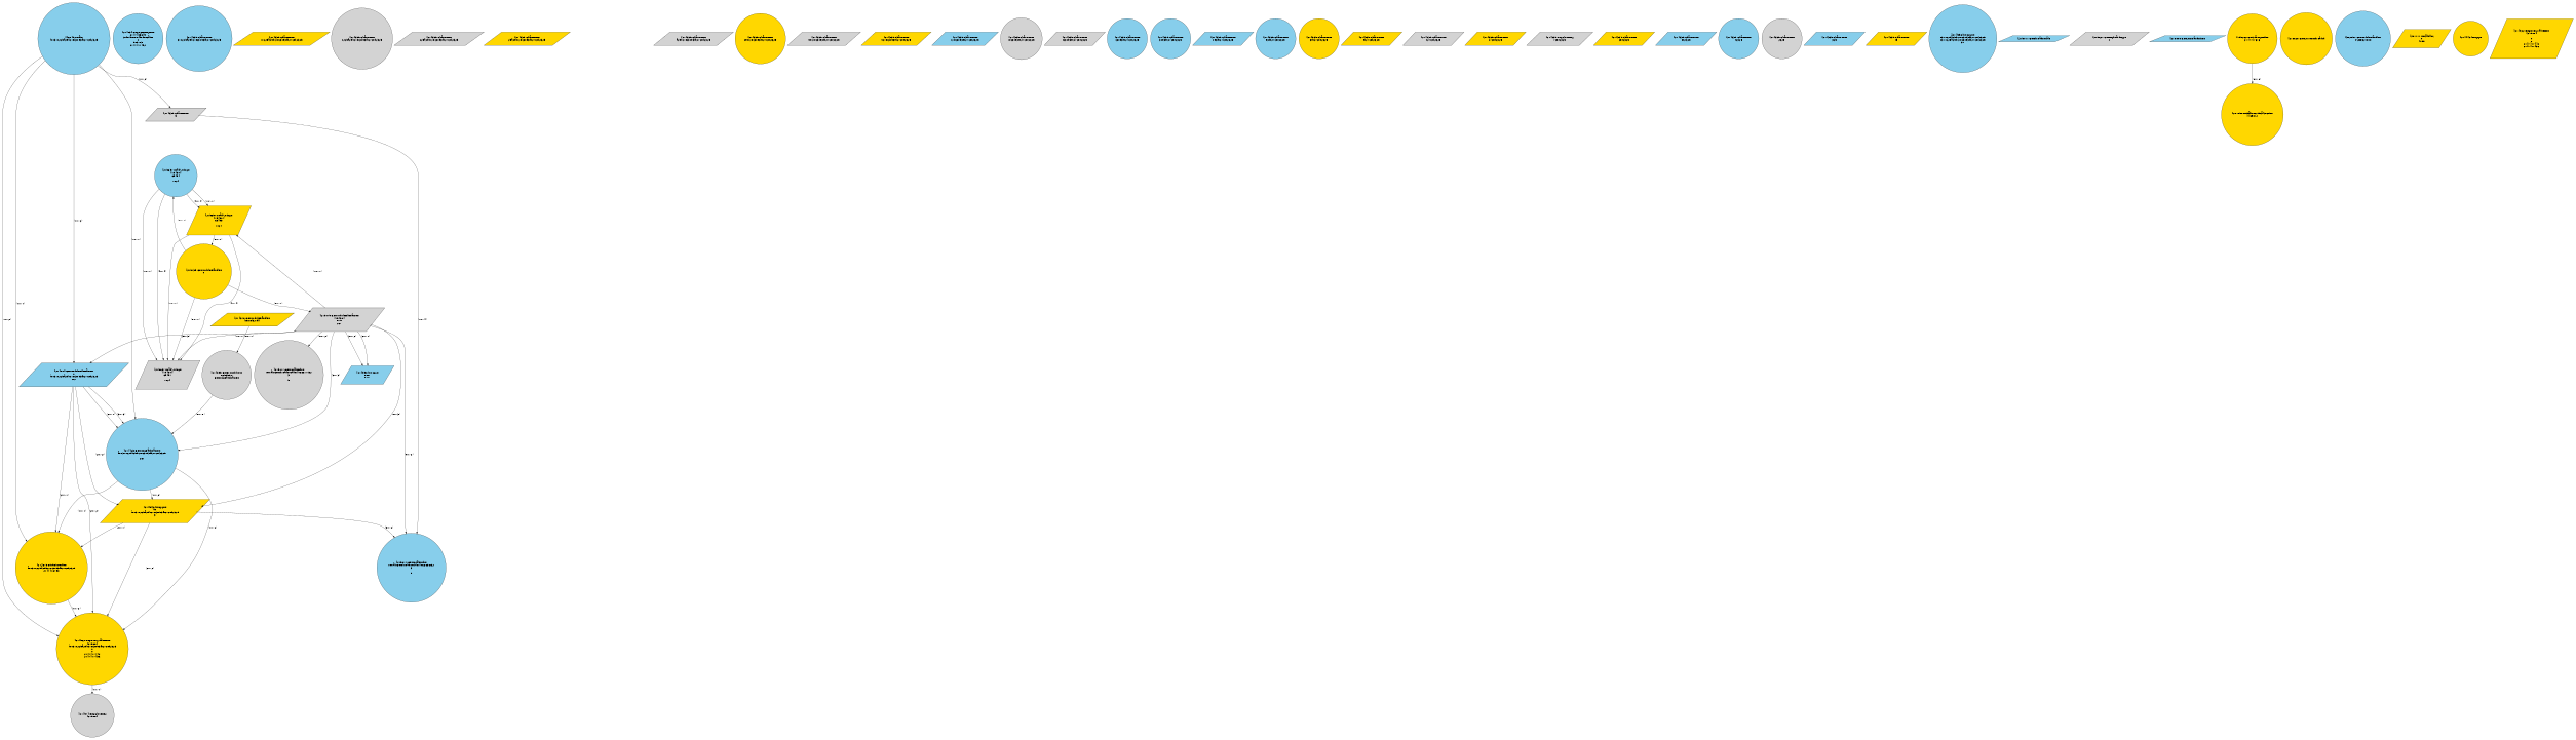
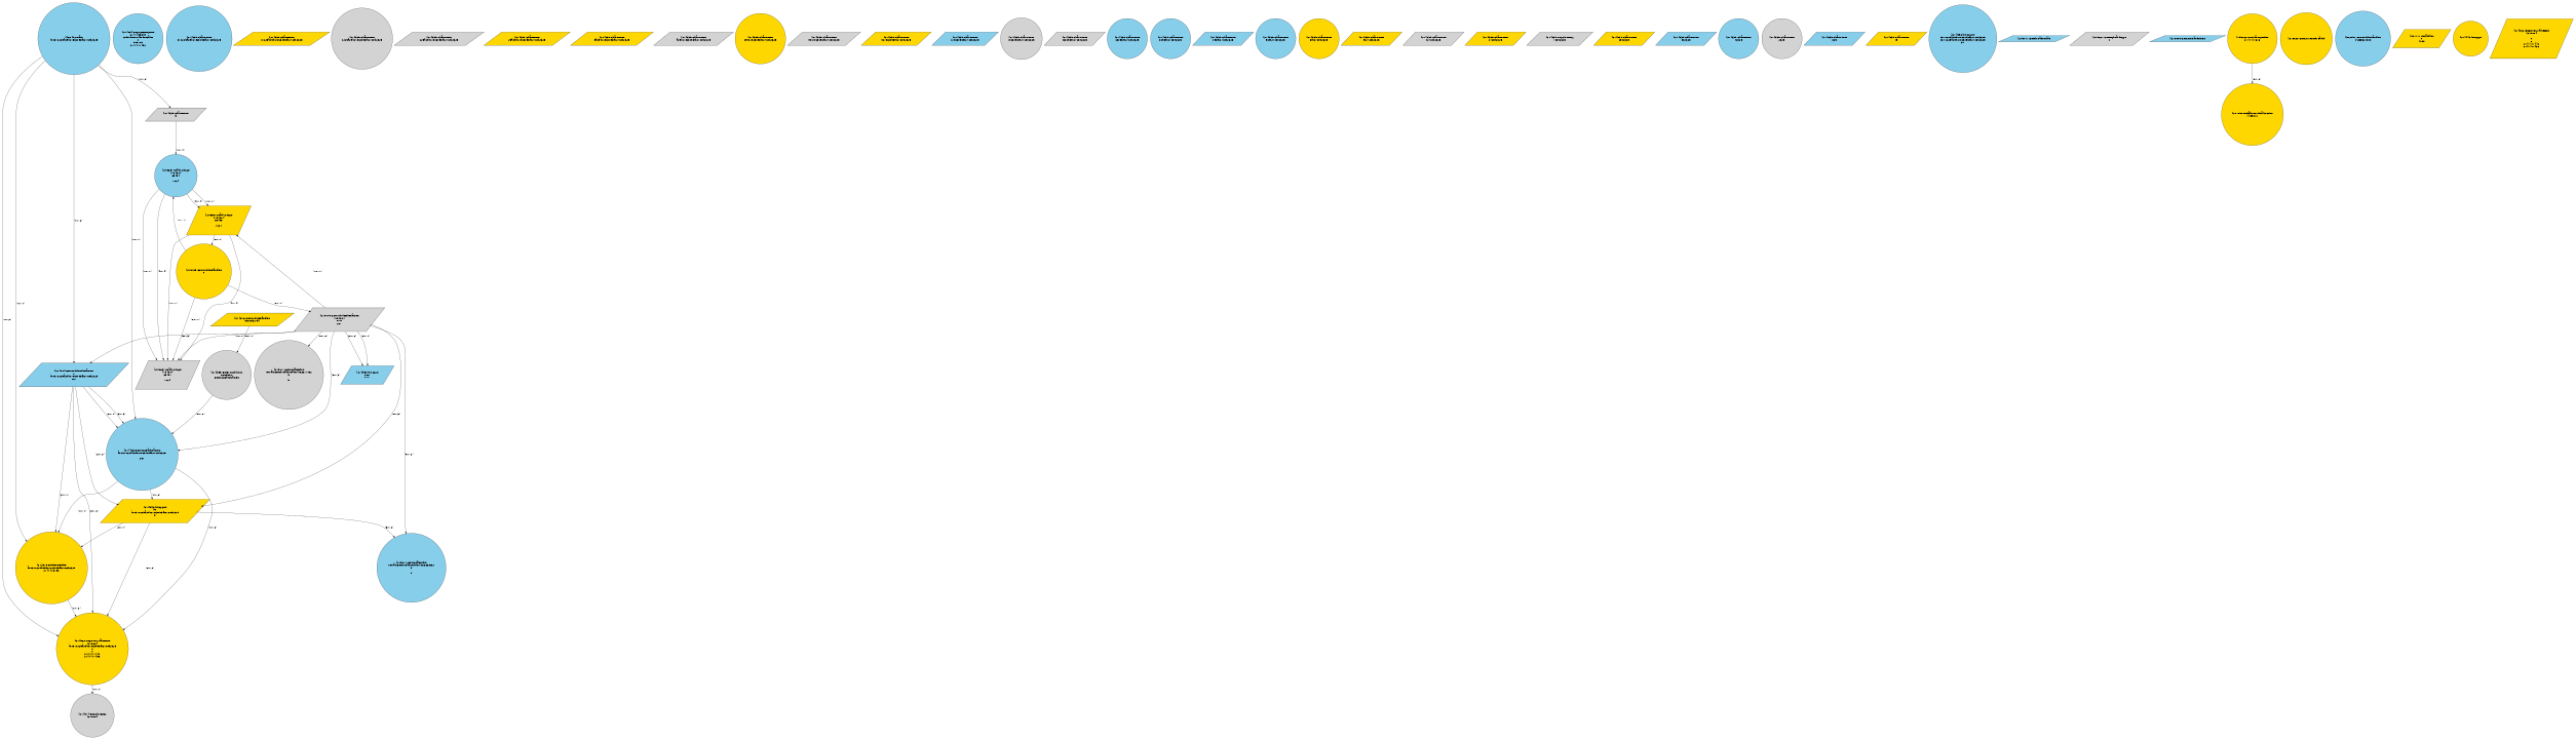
  digraph {
    node [fillcolor=gold shape=parallelogram style=filled]
    n1 [fillcolor=skyblue label="4460452.main\na00310225a29bc1ec3093fb27ced2325" shape=circle]
    n2 [fillcolor=skyblue label="4214804.GetModuleFileNameA\n0\na00310225a29bc1ec3093fb27ced2325\n261"]
    n3 [fillcolor=skyblue label="4214425.GetLongPathNameA\na00310225a29bc1ec3093fb27ced2325\n\n261" shape=circle]
    n4 [label="4214615.FindFirstFileA\na00310225a29bc1ec3093fb27ced2325\n2147416798" shape=circle]
    n5 [label="4214922.RegQueryValueExA\n4219084\na00310225a29bc1ec3093fb27ced2325\n0\n0\n2147417442\n2147417436" shape=circle]
    n6 [fillcolor=lightgrey label="4214335.CharNextA\n5"]
    n7 [label="4214543.lstrcpynA\na0\na00310225a29bc1ec3093fb27ced2325\n3"]
    n8 [fillcolor=skyblue label="4215017.GetLocaleInfoA\nretval_GetThreadLocale_4066636_32\n3\n\n5" shape=circle]
    n9 [fillcolor=lightgrey label="4214974.RegCloseKey\n4219084" shape=circle]
    n10 [label="4219135.GetModuleHandleA\n0" shape=circle]
    n11 [fillcolor=lightgrey label="4219079.GetModuleFileNameA\n4194304\nPZM\n261"]
    n12 [fillcolor=skyblue label="4215697.LoadStringA\n4194304\n65494\n\n1024" shape=circle]
    n13 [fillcolor=lightgrey label="4215697.LoadStringA\n4194304\n65491\n\n1024"]
    n14 [label="4215697.LoadStringA\n4194304\n65493\n\n1024"]
    n15 [fillcolor=skyblue label="4214998.lstrcpyA\nPZM\nPZM"]
    n16 [fillcolor=lightgrey label="4215017.GetLocaleInfoA\nretval_GetThreadLocale_4066617_32\n3\n\n5" shape=circle]
    n17 [fillcolor=skyblue label="4214834.RegOpenKeyExA\n2147483649\nSoftware\Borland\Locales\n0\n983103\n2147417452" shape=circle]
    n18 [label="4214378.GetModuleHandleA\nkernel32.dll"]
    n19 [fillcolor=lightgrey label="4214395.GetProcAddress\n6295592\nGetLongPathNameA" shape=circle]
    n20 [fillcolor=skyblue label="4214335.CharNextA\n310225a29bc1ec3093fb27ced2325" shape=circle]
    n21 [label="4214335.CharNextA\n10225a29bc1ec3093fb27ced2325"]
    n22 [fillcolor=lightgrey label="4214335.CharNextA\n0225a29bc1ec3093fb27ced2325" shape=circle]
    n23 [fillcolor=lightgrey label="4214335.CharNextA\n225a29bc1ec3093fb27ced2325"]
    n24 [label="4214335.CharNextA\n25a29bc1ec3093fb27ced2325"]
+   n25 [label="4214335.CharNextA\n5a29bc1ec3093fb27ced2325"]
    n26 [fillcolor=lightgrey label="4214335.CharNextA\na29bc1ec3093fb27ced2325"]
    n27 [label="4214335.CharNextA\n29bc1ec3093fb27ced2325" shape=circle]
    n28 [fillcolor=lightgrey label="4214335.CharNextA\n9bc1ec3093fb27ced2325"]
    n29 [label="4214335.CharNextA\nbc1ec3093fb27ced2325"]
    n30 [fillcolor=skyblue label="4214335.CharNextA\nc1ec3093fb27ced2325"]
    n31 [fillcolor=lightgrey label="4214335.CharNextA\n1ec3093fb27ced2325" shape=circle]
    n32 [fillcolor=lightgrey label="4214335.CharNextA\nec3093fb27ced2325"]
    n33 [fillcolor=skyblue label="4214335.CharNextA\nc3093fb27ced2325" shape=circle]
    n34 [fillcolor=skyblue label="4214335.CharNextA\n3093fb27ced2325" shape=circle]
    n35 [fillcolor=skyblue label="4214335.CharNextA\n093fb27ced2325"]
    n36 [fillcolor=skyblue label="4214335.CharNextA\n93fb27ced2325" shape=circle]
    n37 [label="4214335.CharNextA\n3fb27ced2325" shape=circle]
    n38 [label="4214335.CharNextA\nfb27ced2325"]
    n39 [fillcolor=lightgrey label="4214335.CharNextA\nb27ced2325"]
    n40 [label="4214335.CharNextA\n27ced2325"]
    n41 [fillcolor=lightgrey label="4214335.RegCloseKey\n7ced2325"]
    n42 [label="4214335.CharNextA\nced2325"]
    n43 [fillcolor=skyblue label="4214335.CharNextA\ned2325"]
    n44 [fillcolor=skyblue label="4214335.CharNextA\nd2325" shape=circle]
    n45 [fillcolor=lightgrey label="4214335.CharNextA\n2325" shape=circle]
    n46 [fillcolor=skyblue label="4214335.CharNextA\n325"]
    n47 [label="4214335.CharNextA\n25"]
    n48 [fillcolor=skyblue label="4214596.lstrcpynA\n0310225a29bc1ec3093fb27ced2325\n0310225a29bc1ec3093fb27ced2325\n31" shape=circle]
    n49 [fillcolor=skyblue label="4215011.GetThreadLocale\n"]
    n50 [fillcolor=lightgrey label="4205621.GetKeyboardType\n0"]
    n51 [fillcolor=skyblue label="4218808.GetCommandLineA\n"]
    n52 [label="4199262.GetStartupInfoA\n2147417616" shape=circle]
    n53 [label="4201050.InitializeCriticalSection\n4469812" shape=circle]
    n54 [label="4218828.GetCurrentThreadId\n" shape=circle]
    n55 [fillcolor=skyblue label="4302897.GetModuleHandleA\nUSER32.DLL" shape=circle]
    n56 [label="4201111.LocalAlloc\n0\n4088"]
    n57 [label="4214443.lstrcpyA\n\n" shape=circle]
    n58 [label="4214922.RegQueryValueExA\n4219084\n\n0\n0\n2147417442\n2147417436"]
    n1 -> n2 [label="(1-->2)"]
    n1 -> n3 [label="(1-->1)"]
    n1 -> n4 [label="(1-->1)"]
    n1 -> n5 [label="(1-->2)"]
    n1 -> n6 [label="(1-->2)"]
    n2 -> n3 [label="(2-->1)"]
    n2 -> n3 [label="(3-->3)"]
    n2 -> n4 [label="(2-->1)"]
    n2 -> n5 [label="(2-->2)"]
    n2 -> n7 [label="(2-->2)"]
    n3 -> n4 [label="(1-->1)"]
    n3 -> n5 [label="(1-->2)"]
    n3 -> n7 [label="(1-->2)"]
    n4 -> n5 [label="(1-->2)"]
    n5 -> n9 [label="(1-->1)"]
-   n6 -> n8 [label="(1-->4)"]
+   n6 -> n12 [label="(1-->4)"]
    n7 -> n4 [label="(2-->1)"]
    n7 -> n5 [label="(2-->2)"]
    n7 -> n8 [label="(3-->2)"]
    n10 -> n11 [label="(0-->1)"]
    n10 -> n12 [label="(0-->1)"]
    n10 -> n13 [label="(0-->1)"]
    n11 -> n2 [label="(3-->3)"]
    n11 -> n3 [label="(3-->3)"]
    n11 -> n7 [label="(0-->3)"]
    n11 -> n8 [label="(0-->2)"]
    n11 -> n13 [label="(1-->1)"]
    n11 -> n14 [label="(1-->1)"]
    n11 -> n15 [label="(2-->1)"]
    n11 -> n15 [label="(2-->2)"]
    n11 -> n16 [label="(0-->2)"]
    n12 -> n13 [label="(1-->1)"]
    n12 -> n13 [label="(4-->4)"]
    n12 -> n14 [label="(1-->1)"]
    n12 -> n14 [label="(4-->4)"]
    n14 -> n10 [label="(0-->1)"]
    n14 -> n13 [label="(1-->1)"]
    n14 -> n13 [label="(4-->4)"]
    n18 -> n19 [label="(0-->1)"]
    n19 -> n3 [label="(0-->0)"]
    n52 -> n53 [label="(0-->0)"]
  }
